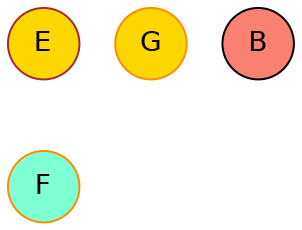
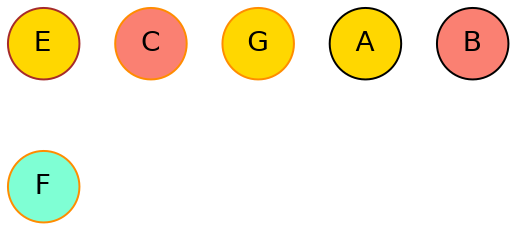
  graph {
    mindist=.1
    node [color=darkorange fillcolor=gold fontname=Helvetica margin=0 shape=circle style=filled]
    edge [style=invis]
    E [color=brown]
    F [fillcolor=aquamarine]
+   C [fillcolor=salmon]
    G
+   A [color=black]
    B [color=black fillcolor=salmon]
    subgraph sub_1 {
      E
      F
    }
    E -- F
    F -- F
  }
